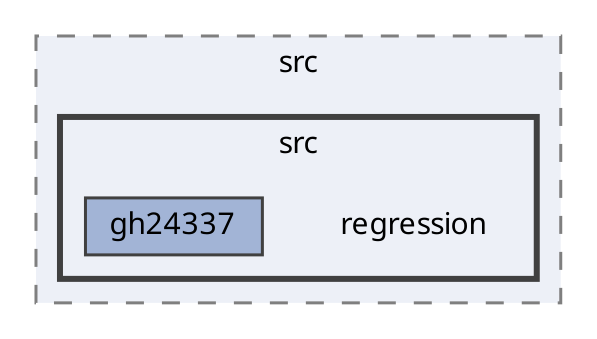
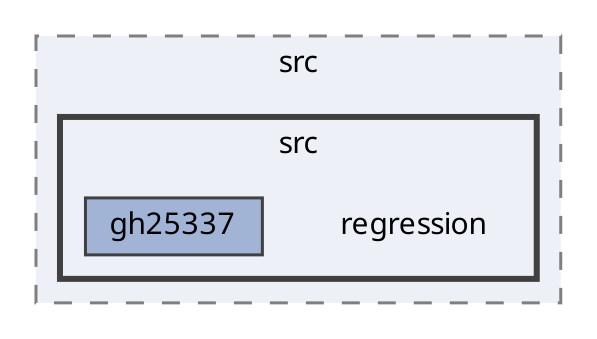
  digraph {
    compound=true
    fontname="Noto Sans"
    node [fontname="Noto Sans" fontsize=10]
    n1 [height=0.2 label=regression shape=plaintext width=0.4]
-   n2 [color=grey25 fillcolor="#a2b4d6" height=0.2 label=gh24337 shape=box style=filled width=0.4]
+   n2 [color=grey25 fillcolor="#a2b4d6" height=0.2 label=gh25337 shape=box style=filled width=0.4]
    subgraph cluster_1 {
      bgcolor="#edf0f7"
      fontsize=10
      label=src
      pencolor=grey50
      style="filled,dashed"
      subgraph cluster_2 {
        bgcolor="#edf0f7"
        fontsize=10
        pencolor=grey25
        style="filled,bold"
        n1
        n2
      }
    }
  }
